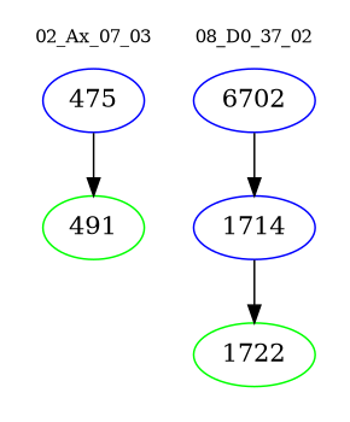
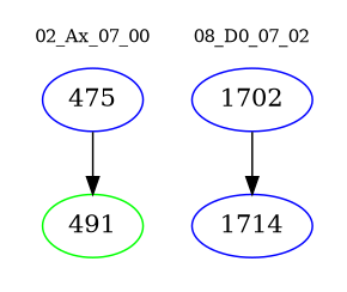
  digraph {
    node [color=blue]
    edge [color=black]
    n1 [label=475]
    n2 [color=green label=491]
-   n3 [label=6702]
+   n3 [label=1702]
    n4 [label=1714]
-   n5 [color=green label=1722]
    subgraph cluster_1 {
      color=white
      fontsize=10
-     label="02_Ax_07_03"
+     label="02_Ax_07_00"
      n1
      n2
    }
    subgraph cluster_2 {
      color=white
      fontsize=10
-     label="08_D0_37_02"
+     label="08_D0_07_02"
      n3
      n4
-     n5
    }
    n1 -> n2
    n3 -> n4
-   n4 -> n5
  }
